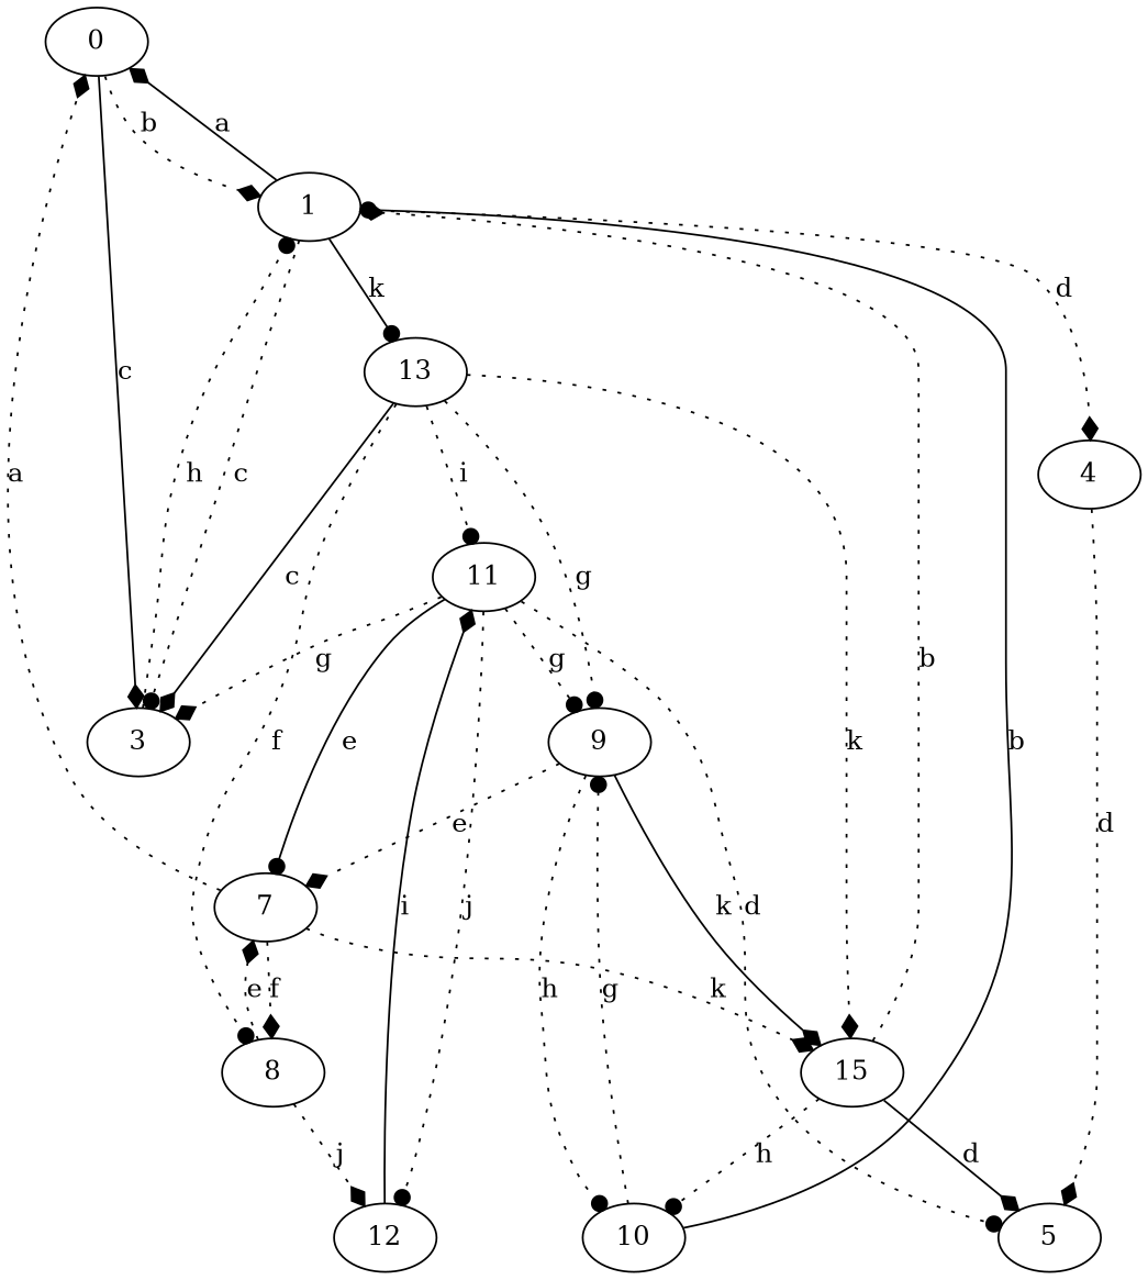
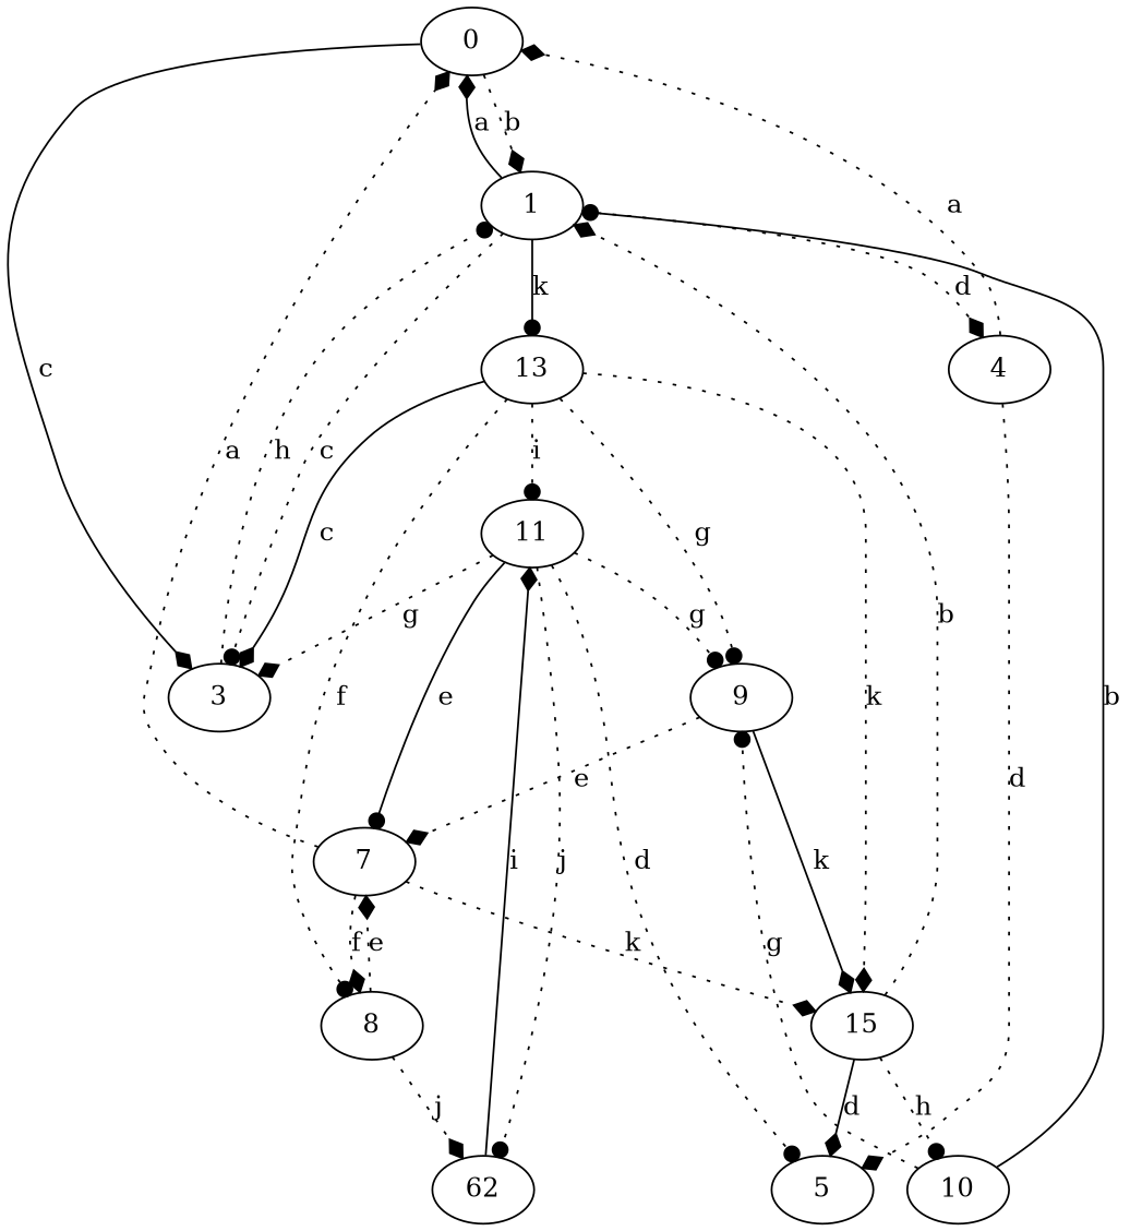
  strict digraph {
    edge [arrowhead=diamond style=dotted]
    0
    1
    3
    4
    13
    5
    11
    8
    15
    9
    7
-   12
+   12 [label=62]
    10
    0 -> 1 [label=b]
    0 -> 3 [label=c style=solid]
    1 -> 0 [label=a style=solid]
    1 -> 3 [arrowhead=dot label=c]
    1 -> 4 [label=d]
    1 -> 13 [arrowhead=dot label=k style=solid]
    3 -> 1 [arrowhead=dot label=h]
+   4 -> 0 [label=a]
    4 -> 5 [label=d]
    13 -> 3 [label=c style=solid]
    13 -> 11 [arrowhead=dot label=i]
    13 -> 8 [arrowhead=dot label=f]
    13 -> 15 [label=k]
    13 -> 9 [arrowhead=dot label=g]
    11 -> 3 [label=g]
    11 -> 5 [arrowhead=dot label=d]
    11 -> 9 [arrowhead=dot label=g]
    11 -> 7 [arrowhead=dot label=e style=solid]
    11 -> 12 [arrowhead=dot label=j]
    8 -> 7 [label=e]
    8 -> 12 [label=j]
    15 -> 1 [label=b]
    15 -> 5 [label=d style=solid]
    15 -> 10 [arrowhead=dot label=h]
    9 -> 15 [label=k style=solid]
    9 -> 7 [label=e]
-   9 -> 10 [arrowhead=dot label=h]
    7 -> 0 [label=a]
    7 -> 8 [label=f]
    7 -> 15 [label=k]
    12 -> 11 [label=i style=solid]
    10 -> 1 [arrowhead=dot label=b style=solid]
    10 -> 9 [arrowhead=dot label=g]
  }
